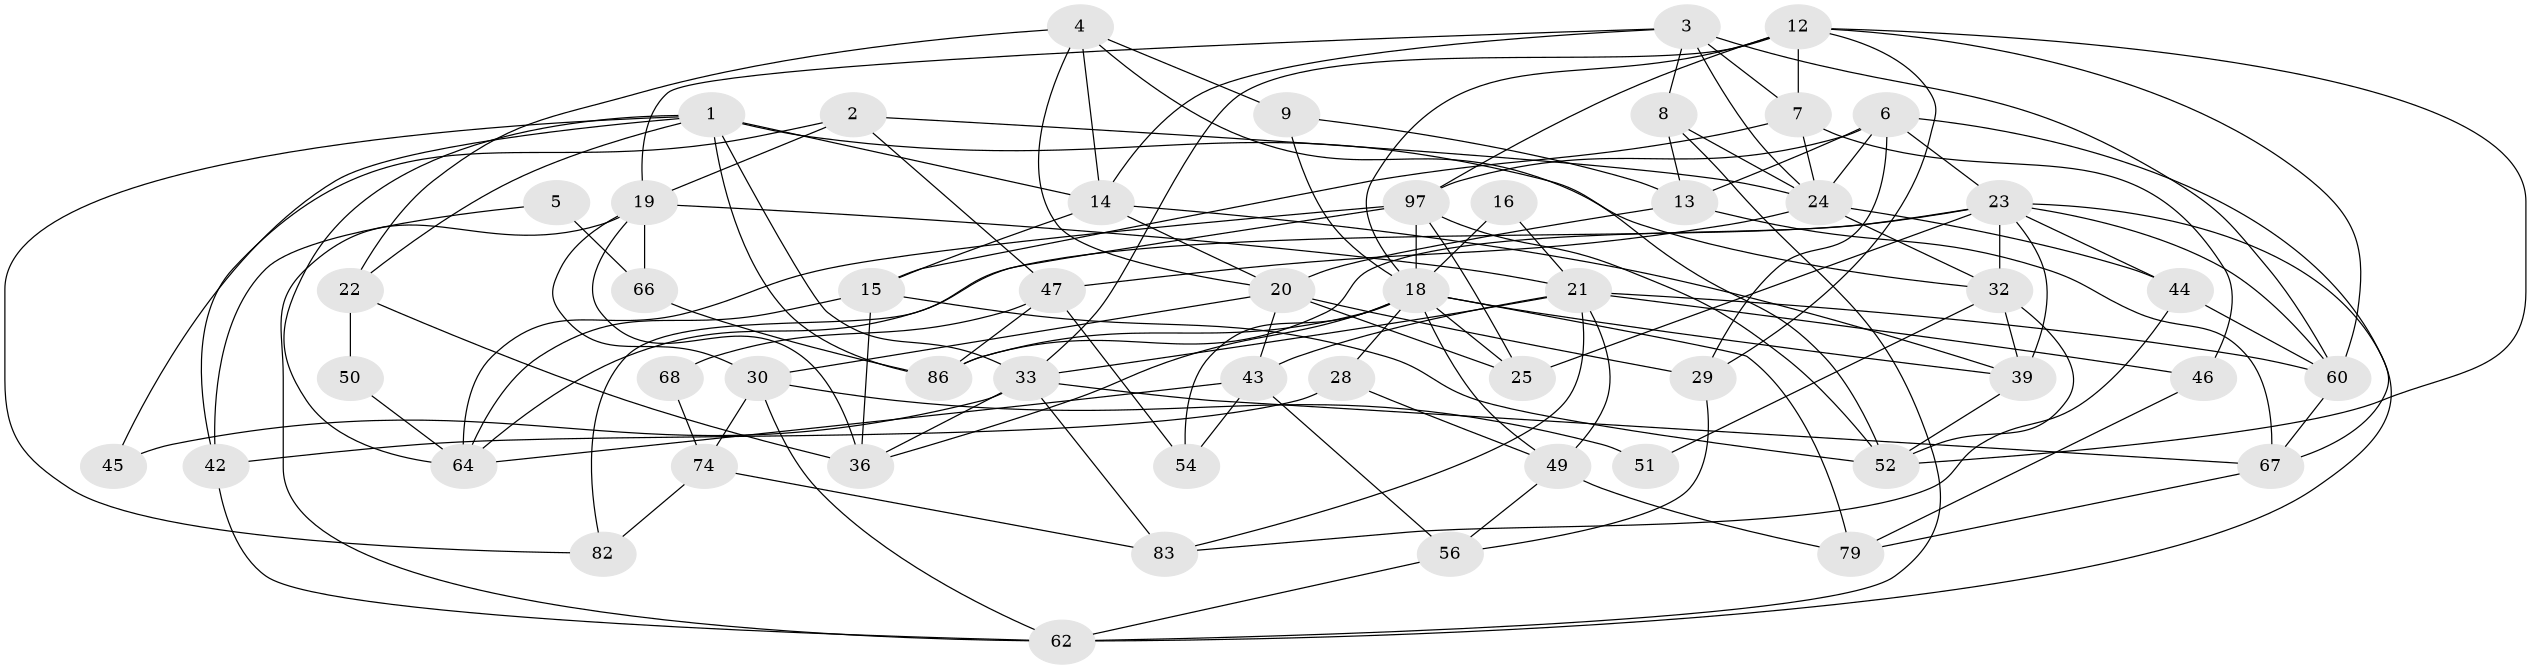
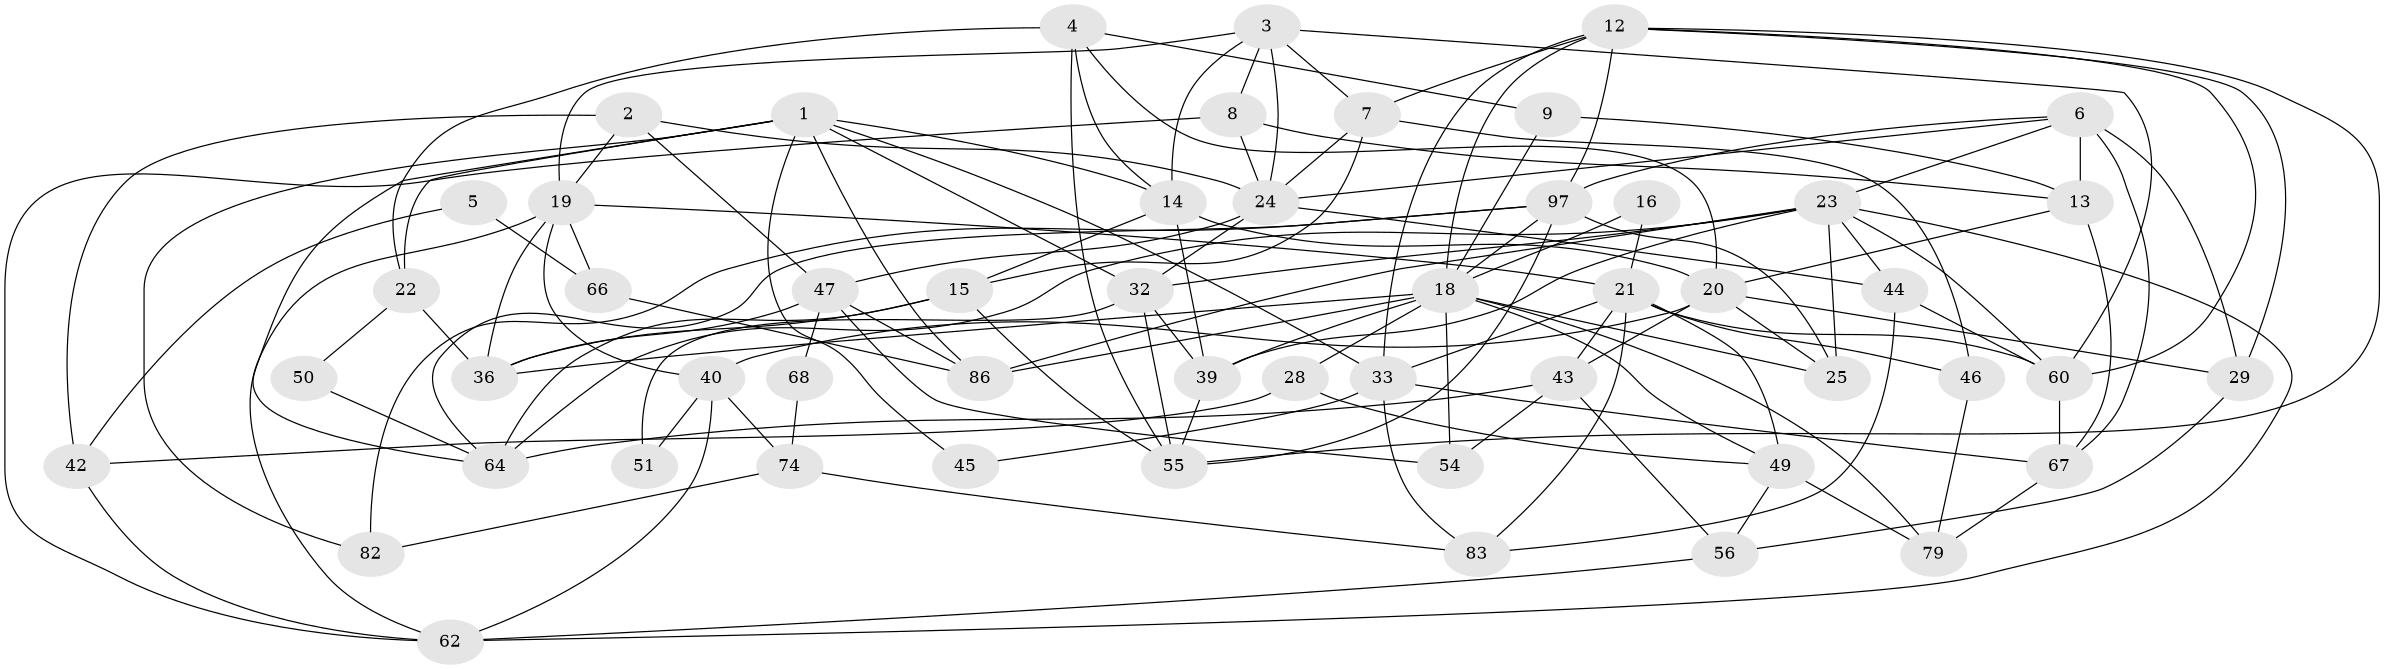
  graph {
    node [color=gray90 style=filled]
    1 [super="+10"]
    14 [super="+37"]
    22 [super="+58"]
    32 [super="+41"]
    33 [super="+53"]
    45
    64 [super="+85"]
    82
    86 [super="+88"]
    20 [super="+38"]
    15 [super="+75"]
    39 [super="+87"]
    36 [super="+61"]
    50
-   55 [super="+73" label=52]
+   55 [super="+73"]
    51
    67 [super="+72"]
    83
    19 [super="+31"]
    66
    62 [super="+80"]
    21 [super="+27"]
-   30 [super="+35"]
+   30 [super="+35" label=40]
    2
    24 [super="+81"]
    42
    47 [super="+57"]
    44 [super="+48"]
    54
    68
    3 [super="+59"]
    7 [super="+34"]
    8 [super="+11"]
    60 [super="+77"]
    46
    13 [super="+40"]
    4 [super="+26"]
    9
    18 [super="+84"]
    29 [super="+71"]
    25 [super="+70"]
    43
    5 [super="+52"]
    6 [super="+78"]
    n45 [label=97 super="+76"]
    23 [super="+63"]
    56
    79
    28
    49 [super="+65"]
    12 [super="+69"]
    16
    74
    1 -- 14
    1 -- 22
    1 -- 32
    1 -- 33
    1 -- 45
    1 -- 64
    1 -- 82
    1 -- 86
    14 -- 20
    14 -- 15 [weight=2]
    14 -- 39
    22 -- 36 [weight=2]
    22 -- 50
    32 -- 39 [weight=2]
    32 -- 55
    32 -- 51
    33 -- 45
-   33 -- 36
+   47 -- 36
    33 -- 67
    33 -- 83
    20 -- 30 [weight=2]
    20 -- 29
    20 -- 25
    20 -- 43
    15 -- 64
    15 -- 36
    15 -- 55
    39 -- 55
    50 -- 64
    67 -- 79
    19 -- 36
    19 -- 66
    19 -- 62
    19 -- 21
    19 -- 30
    66 -- 86
    21 -- 33
    21 -- 83
    21 -- 60
    21 -- 46
    21 -- 43
    21 -- 49
    30 -- 51
    30 -- 62
    30 -- 74
    2 -- 19
    2 -- 24
    2 -- 42
    2 -- 47
    24 -- 32
    24 -- 47
    24 -- 44
    42 -- 62
    47 -- 86
    47 -- 54
    47 -- 68
    44 -- 83
    44 -- 60
    68 -- 74
    3 -- 14
    3 -- 19
    3 -- 24
    3 -- 7
    3 -- 8
    3 -- 60
    7 -- 15
    7 -- 24
    7 -- 46
    8 -- 62
    8 -- 24
    8 -- 13
    60 -- 67
    46 -- 79
    13 -- 20
    13 -- 67
    4 -- 14
    4 -- 22
    4 -- 20
    4 -- 55
    4 -- 9
    9 -- 13
    9 -- 18
    18 -- 86
    18 -- 39
    18 -- 36
    18 -- 54
    18 -- 25
    18 -- 79
    18 -- 28
    18 -- 49
    29 -- 56
    43 -- 64
    43 -- 54
    43 -- 56
    5 -- 66 [weight=2]
    5 -- 42
    6 -- 67
    6 -- 24
    6 -- 13 [weight=2]
    6 -- 29 [weight=2]
    6 -- n45
    6 -- 23
    n45 -- 64
    n45 -- 82
    n45 -- 55
    n45 -- 18
    n45 -- 25 [weight=2]
    23 -- 32
    23 -- 64
    23 -- 86
    23 -- 39
    23 -- 62
    23 -- 44
    23 -- 60
    23 -- 25 [weight=2]
    56 -- 62
    28 -- 42
    28 -- 49
    49 -- 56
    49 -- 79
    12 -- 33
    12 -- 55
    12 -- 7
    12 -- 60
    12 -- 18
    12 -- 29
    12 -- n45
    16 -- 21
    16 -- 18
    74 -- 82
    74 -- 83
  }
